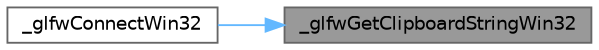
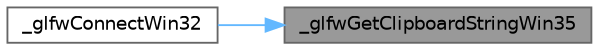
  digraph {
    rankdir=RL
    node [fontname=Helvetica fontsize=10 shape=box style=filled]
-   n1 [color=gray40 fillcolor=grey60 fontcolor=black height=0.2 label=_glfwGetClipboardStringWin32 width=0.4]
+   n1 [color=gray40 fillcolor=grey60 fontcolor=black height=0.2 label=_glfwGetClipboardStringWin35 width=0.4]
    n2 [color=grey40 fillcolor=white height=0.2 label=_glfwConnectWin32 width=0.4]
    n1 -> n2 [color=steelblue1 dir=back fontname=Helvetica fontsize=10 labelfontname=Helvetica labelfontsize=10 style=solid]
  }
